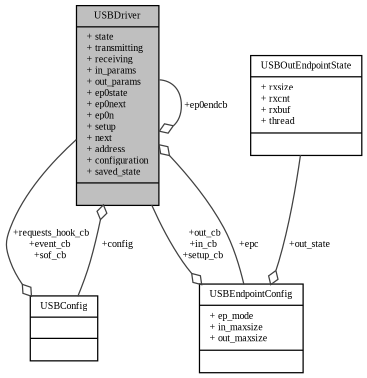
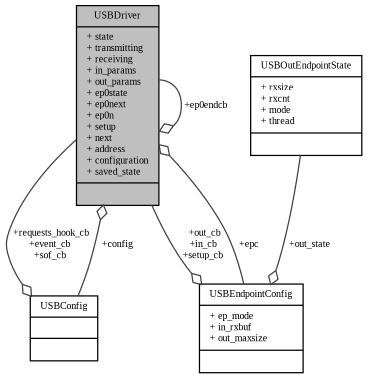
  digraph {
    fontname="Liberation Serif"
    node [color=black fontname="Liberation Serif" fontsize=8 shape=record]
    edge [arrowhead=odiamond color=grey25 fontname="Liberation Serif" fontsize=8 labelfontname=Helvetica labelfontsize=8 style=solid]
    n1 [fillcolor=grey75 fontcolor=black height=0.2 label="{USBDriver\n|+ state\l+ transmitting\l+ receiving\l+ in_params\l+ out_params\l+ ep0state\l+ ep0next\l+ ep0n\l+ setup\l+ next\l+ address\l+ configuration\l+ saved_state\l|}" style=filled width=0.4]
    n2 [height=0.2 label="{USBConfig\n||}" width=0.4]
-   n3 [height=0.2 label="{USBEndpointConfig\n|+ ep_mode\l+ in_maxsize\l+ out_maxsize\l|}" width=0.4]
-   n4 [height=0.2 label="{USBOutEndpointState\n|+ rxsize\l+ rxcnt\l+ rxbuf\l+ thread\l|}" width=0.4]
+   n3 [height=0.2 label="{USBEndpointConfig\n|+ ep_mode\l+ in_rxbuf\l+ out_maxsize\l|}" width=0.4]
+   n4 [height=0.2 label="{USBOutEndpointState\n|+ rxsize\l+ rxcnt\l+ mode\l+ thread\l|}" width=0.4]
    n1 -> n1 [label=" +ep0endcb"]
    n1 -> n2 [label=" +requests_hook_cb\n+event_cb\n+sof_cb"]
    n1 -> n3 [label=" +out_cb\n+in_cb\n+setup_cb"]
    n2 -> n1 [label=" +config"]
    n3 -> n1 [label=" +epc"]
    n4 -> n3 [label=" +out_state"]
  }
